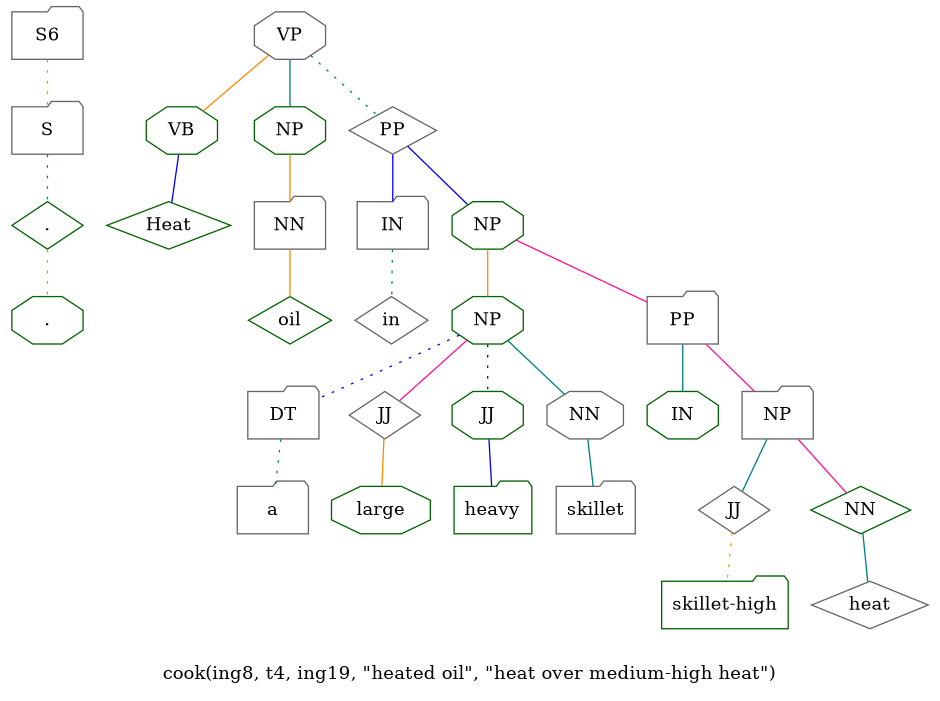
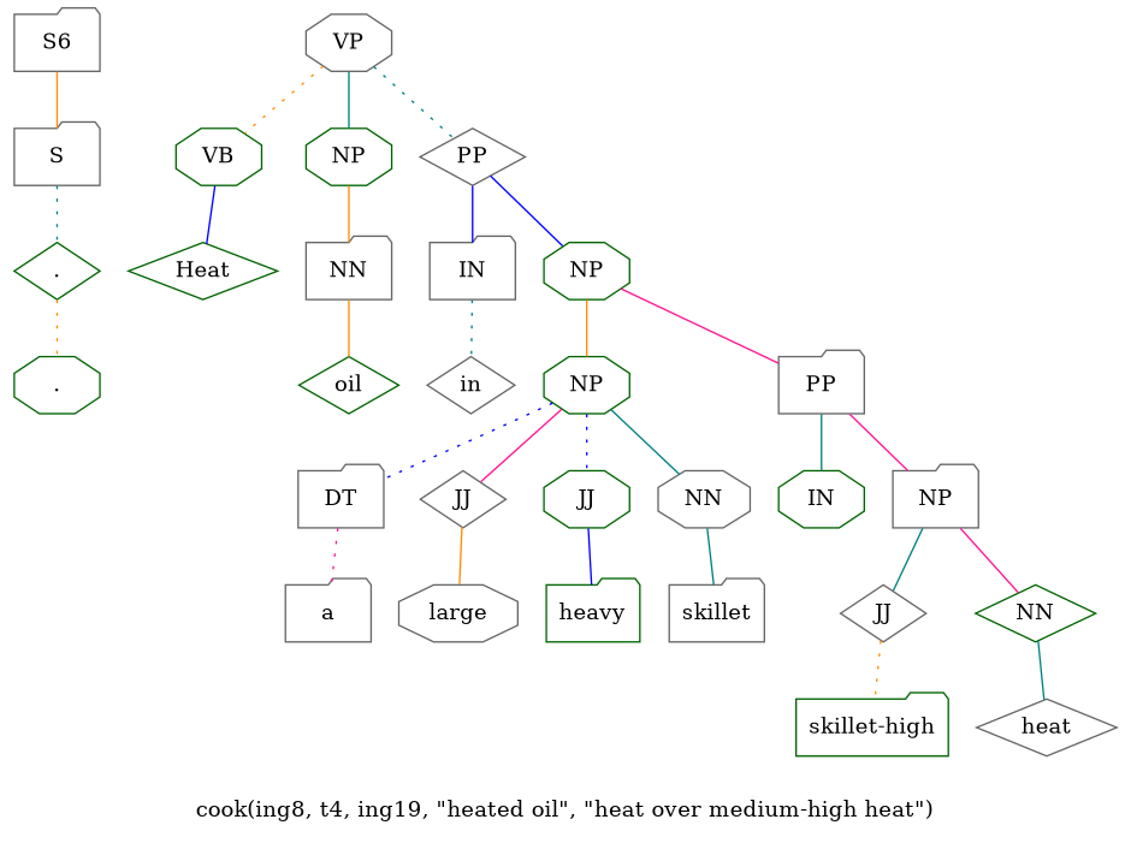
  graph {
    label="cook(ing8, t4, ing19, \"heated oil\", \"heat over medium-high heat\")"
    node [color=gray40 shape=folder]
    edge [color=teal style=solid]
    n1 [label=S6]
    n2 [label=S]
    n3 [color=darkgreen label="." shape=diamond]
    n4 [label=VP shape=octagon]
    n5 [color=darkgreen label=VB shape=octagon]
    n6 [color=darkgreen label=NP shape=octagon]
    n7 [label=PP shape=diamond]
    n8 [color=darkgreen label="." shape=octagon]
    n9 [color=darkgreen label=Heat shape=diamond]
    n10 [label=NN]
    n11 [label=IN]
    n12 [color=darkgreen label=NP shape=octagon]
    n13 [color=darkgreen label=oil shape=diamond]
    n14 [label=in shape=diamond]
    n15 [color=darkgreen label=NP shape=octagon]
    n16 [label=PP]
    n17 [label=DT]
    n18 [label=JJ shape=diamond]
    n19 [color=darkgreen label=JJ shape=octagon]
    n20 [label=NN shape=octagon]
    n21 [color=darkgreen label=IN shape=octagon]
    n22 [label=NP]
    n23 [label=a]
-   n24 [color=darkgreen label=large shape=octagon]
+   n24 [label=large shape=octagon]
    n25 [color=darkgreen label=heavy]
    n26 [label=skillet]
    n27 [label=JJ shape=diamond]
    n28 [color=darkgreen label=NN shape=diamond]
    n29 [color=darkgreen label="skillet-high"]
    n30 [label=heat shape=diamond]
-   n1 -- n2 [color=darkorange style=dotted]
+   n1 -- n2 [color=darkorange]
    n2 -- n3 [style=dotted]
    n3 -- n8 [color=darkorange style=dotted]
-   n4 -- n5 [color=darkorange]
+   n4 -- n5 [color=darkorange style=dotted]
    n4 -- n6
    n4 -- n7 [style=dotted]
    n5 -- n9 [color=blue]
    n6 -- n10 [color=darkorange]
    n7 -- n11 [color=blue]
    n7 -- n12 [color=blue]
    n10 -- n13 [color=darkorange]
    n11 -- n14 [style=dotted]
    n12 -- n15 [color=darkorange]
    n12 -- n16 [color=deeppink]
    n15 -- n17 [color=blue style=dotted]
    n15 -- n18 [color=deeppink]
    n15 -- n19 [color=blue style=dotted]
    n15 -- n20
    n16 -- n21
    n16 -- n22 [color=deeppink]
-   n17 -- n23 [style=dotted]
+   n17 -- n23 [color=deeppink style=dotted]
    n18 -- n24 [color=darkorange]
    n19 -- n25 [color=blue]
    n20 -- n26
    n22 -- n27
    n22 -- n28 [color=deeppink]
    n27 -- n29 [color=darkorange style=dotted]
    n28 -- n30
  }
